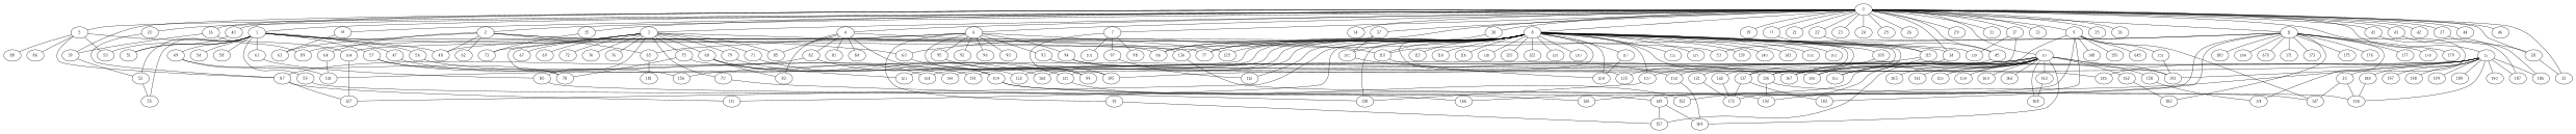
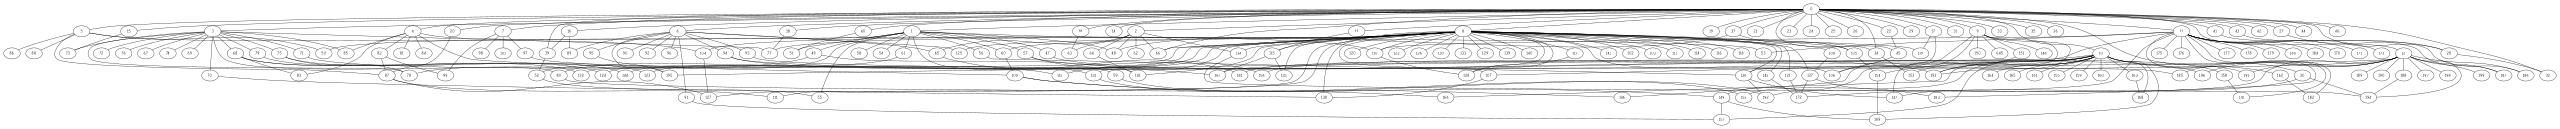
  graph {
    fontname="Comic Neue"
    node [fontname="Comic Neue"]
    edge [fontname="Comic Neue"]
    0
    1
    2
    3
    4
    5
    6
    7
    8
    9
    10
    11
    12
    13
    14
    15
    16
    17
    18
    19
    20
    21
    22
    23
    24
    25
    26
    27
    28
    29
    30
    31
    32
    33
    34
    35
    36
    37
    38
    39
    40
    41
    42
    43
    44
    45
    46
    66
    47
    48
    49
    50
    51
    52
    53
    54
    55
    56
    57
    58
    59
    60
    61
    64
    65
    62
    63
    134
    67
    68
    69
    70
    71
    72
    73
    74
    75
    76
    77
    78
    79
    80
    85
    81
    82
    83
    84
    109
    110
    88
    86
    87
    104
    96
    89
    90
    91
    92
    93
    94
    95
    125
    195
    97
    98
    99
    101
    128
    130
    131
    132
    133
    129
    136
    137
    138
    139
    140
    141
    142
    143
    144
    135
    102
    103
    105
    106
    107
    108
    111
    112
    113
    114
    115
    116
    117
    118
    119
    120
    121
    122
    123
    124
    126
    127
    n146 [label=645]
    146
    147
    148
    149
    150
    151
    160
    162
    163
    164
    165
    166
    161
    168
    169
    167
    152
    153
    154
    155
    156
    157
    158
    159
    193
-   170 [label=670]
+   170
    171
    172
    173
    174
    175
    176
    177
    178
    179
    180
    181
    182
    183
    184
    192
    194
    196
    197
    198
    199
    185
    186
    187
    188
    189
    190
    191
    0 -- 1
    0 -- 2
    0 -- 3
    0 -- 4
    0 -- 5
    0 -- 6
    0 -- 7
    0 -- 8
    0 -- 9
    0 -- 10
    0 -- 11
    0 -- 12
    0 -- 13
    0 -- 14
    0 -- 15
    0 -- 16
    0 -- 17
    0 -- 18
    0 -- 19
    0 -- 20
    0 -- 21
    0 -- 22
    0 -- 23
    0 -- 24
    0 -- 25
    0 -- 26
    0 -- 27
    0 -- 28
    0 -- 29
    0 -- 30
    0 -- 31
    0 -- 32
    0 -- 33
    0 -- 34
    0 -- 35
    0 -- 36
    0 -- 37
    0 -- 38
    0 -- 39
    0 -- 40
    0 -- 41
    0 -- 42
    0 -- 43
    0 -- 44
    0 -- 45
    0 -- 46
    0 -- 66
    1 -- 47
    1 -- 48
    1 -- 49
    1 -- 50
    1 -- 51
    1 -- 52
    1 -- 53
    1 -- 54
    1 -- 55
    1 -- 56
    1 -- 57
    1 -- 58
    1 -- 59
    1 -- 60
    1 -- 61
    2 -- 66
    2 -- 48
    2 -- 64
    2 -- 65
    2 -- 62
    2 -- 63
    2 -- 134
    3 -- 67
    3 -- 68
    3 -- 69
    3 -- 70
    3 -- 71
    3 -- 72
    3 -- 73
    3 -- 74
    3 -- 75
    3 -- 76
    3 -- 77
    3 -- 78
    3 -- 79
    3 -- 80
    3 -- 85
    4 -- 85
    4 -- 81
    4 -- 82
    4 -- 83
    4 -- 84
    4 -- 109
    4 -- 110
    5 -- 50
    5 -- 88
    5 -- 86
    5 -- 87
    5 -- 104
    6 -- 65
    6 -- 96
    6 -- 89
    6 -- 90
    6 -- 91
    6 -- 92
    6 -- 93
    6 -- 94
    6 -- 95
    6 -- 125
    6 -- 195
    7 -- 97
    7 -- 98
    7 -- 99
    7 -- 101
    8 -- 34
    8 -- 66
    8 -- 60
    8 -- 134
    8 -- 77
    8 -- 110
    8 -- 104
    8 -- 125
    8 -- 128
    8 -- 130
    8 -- 131
    8 -- 132
    8 -- 133
    8 -- 129
    8 -- 136
    8 -- 137
    8 -- 138
    8 -- 139
    8 -- 140
    8 -- 141
    8 -- 142
    8 -- 143
    8 -- 144
    8 -- 135
    8 -- 102
    8 -- 103
    8 -- 105
    8 -- 106
    8 -- 107
    8 -- 108
    8 -- 111
    8 -- 112
    8 -- 113
    8 -- 114
    8 -- 115
    8 -- 116
    8 -- 117
    8 -- 118
    8 -- 119
    8 -- 120
    8 -- 121
    8 -- 122
    8 -- 123
    8 -- 124
    8 -- 126
    8 -- 127
    9 -- 106
    9 -- n146
    9 -- 146
    9 -- 147
    9 -- 148
    9 -- 149
    9 -- 150
    9 -- 151
    10 -- 107
    10 -- 160
    10 -- 162
    10 -- 163
    10 -- 164
    10 -- 165
    10 -- 166
    10 -- 161
    10 -- 168
    10 -- 169
    10 -- 167
    10 -- 152
    10 -- 153
    10 -- 154
    10 -- 155
    10 -- 156
    10 -- 157
    10 -- 158
    10 -- 159
    10 -- 193
    11 -- 53
    11 -- 110
    11 -- 170
    11 -- 171
    11 -- 172
    11 -- 173
    11 -- 174
    11 -- 175
    11 -- 176
    11 -- 177
    11 -- 178
    11 -- 179
    11 -- 180
+   11 -- 181
    11 -- 182
    11 -- 183
    11 -- 184
    12 -- 195
    12 -- 193
    12 -- 192
    12 -- 194
    12 -- 196
    12 -- 197
    12 -- 198
    12 -- 199
    12 -- 185
    12 -- 186
    12 -- 187
    12 -- 188
    12 -- 189
    12 -- 190
    12 -- 191
    13 -- 115
    15 -- 73
    16 -- 39
    16 -- 89
    17 -- 136
    17 -- 119
    18 -- 63
    20 -- 87
    22 -- 45
    27 -- 28
    28 -- 32
    30 -- 147
    30 -- 194
    34 -- 153
    37 -- 48
    37 -- 105
    38 -- 77
    39 -- 52
    40 -- 51
    41 -- 187
    43 -- 186
    45 -- 106
    47 -- 191
    49 -- 78
    49 -- 141
    52 -- 55
    56 -- 136
    57 -- 156
    57 -- 196
    59 -- 192
    60 -- 109
    61 -- 80
    64 -- 141
    65 -- 181
    134 -- 194
    68 -- 83
    68 -- 132
    68 -- 124
    70 -- 138
    71 -- 131
    75 -- 78
    75 -- 123
    79 -- 144
    80 -- 166
    82 -- 87
    82 -- 99
    109 -- 146
    109 -- 149
    110 -- 128
    87 -- 111
    87 -- 127
    104 -- 127
    91 -- 157
    93 -- 185
    94 -- 167
    94 -- 193
    95 -- 195
    97 -- 112
    131 -- 152
    136 -- 147
    136 -- 192
    137 -- 172
    137 -- 183
    142 -- 172
    105 -- 154
    107 -- 138
    108 -- 137
    115 -- 135
    115 -- 167
    117 -- 128
    121 -- 172
    149 -- 169
    149 -- 157
    151 -- 193
    162 -- 182
    163 -- 168
    154 -- 169
    158 -- 174
    188 -- 194
  }
